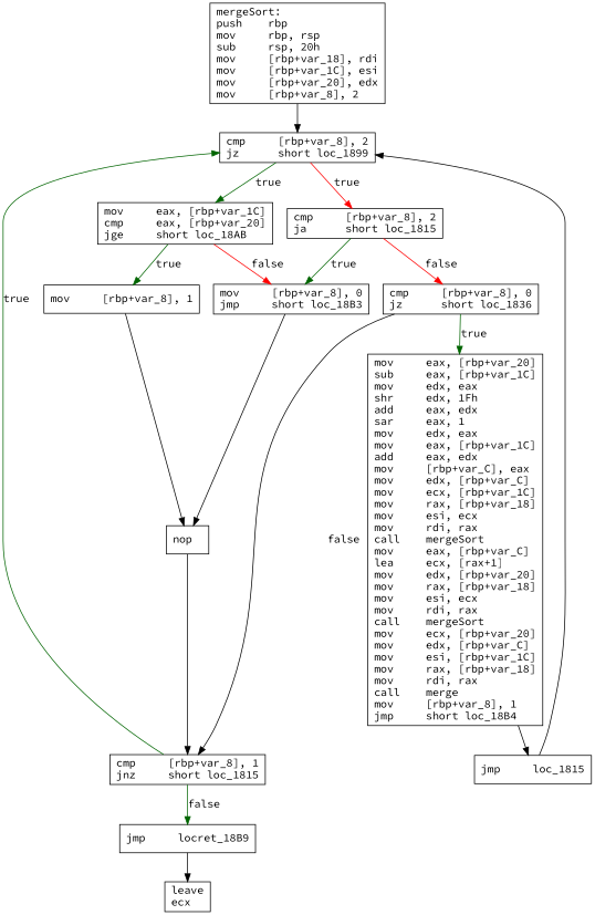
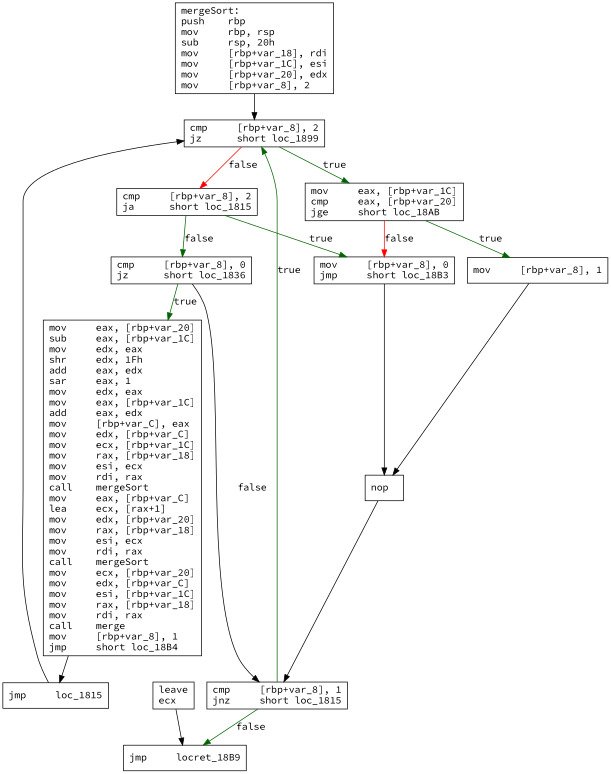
  digraph {
    fontname="Source Code Pro"
    node [fontname="Source Code Pro" shape=box]
    edge [fontname="Source Code Pro"]
    n1 [label="mergeSort:\lpush    rbp\lmov     rbp, rsp\lsub     rsp, 20h\lmov     [rbp+var_18], rdi\lmov     [rbp+var_1C], esi\lmov     [rbp+var_20], edx\lmov     [rbp+var_8], 2\l"]
    n2 [label="cmp     [rbp+var_8], 2\ljz      short loc_1899\l"]
    n3 [label="cmp     [rbp+var_8], 2\lja      short loc_1815\l"]
    n4 [label="mov     eax, [rbp+var_1C]\lcmp     eax, [rbp+var_20]\ljge     short loc_18AB\l"]
    n5 [label="cmp     [rbp+var_8], 0\ljz      short loc_1836\l"]
    n6 [label="mov     [rbp+var_8], 0\ljmp     short loc_18B3\l"]
    n7 [label="mov     [rbp+var_8], 1\l"]
    n8 [label="cmp     [rbp+var_8], 1\ljnz     short loc_1815\l"]
    n9 [label="mov     eax, [rbp+var_20]\lsub     eax, [rbp+var_1C]\lmov     edx, eax\lshr     edx, 1Fh\ladd     eax, edx\lsar     eax, 1\lmov     edx, eax\lmov     eax, [rbp+var_1C]\ladd     eax, edx\lmov     [rbp+var_C], eax\lmov     edx, [rbp+var_C]\lmov     ecx, [rbp+var_1C]\lmov     rax, [rbp+var_18]\lmov     esi, ecx\lmov     rdi, rax\lcall    mergeSort\lmov     eax, [rbp+var_C]\llea     ecx, [rax+1]\lmov     edx, [rbp+var_20]\lmov     rax, [rbp+var_18]\lmov     esi, ecx\lmov     rdi, rax\lcall    mergeSort\lmov     ecx, [rbp+var_20]\lmov     edx, [rbp+var_C]\lmov     esi, [rbp+var_1C]\lmov     rax, [rbp+var_18]\lmov     rdi, rax\lcall    merge\lmov     [rbp+var_8], 1\ljmp     short loc_18B4\l"]
    n10 [label="jmp     locret_18B9\l"]
    n11 [label="jmp     loc_1815\l"]
    n12 [label="leave\lecx\l"]
    n13 [label="nop\l"]
    n1 -> n2
-   n2 -> n3 [color=red label=true]
+   n2 -> n3 [color=red label=false]
    n2 -> n4 [color=darkgreen label=true]
-   n3 -> n5 [color=red label=false]
+   n3 -> n5 [color=darkgreen label=false]
    n3 -> n6 [color=darkgreen label=true]
    n4 -> n6 [color=red label=false]
    n4 -> n7 [color=darkgreen label=true]
    n5 -> n8 [color=black label=false]
    n5 -> n9 [color=darkgreen label=true]
    n6 -> n13
    n7 -> n13
    n8 -> n2 [color=darkgreen label=true]
    n8 -> n10 [color=darkgreen label=false]
    n9 -> n11
-   n10 -> n12
+   n12 -> n10
    n11 -> n2
    n13 -> n8
  }
